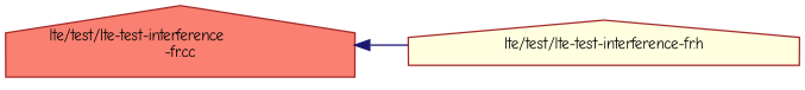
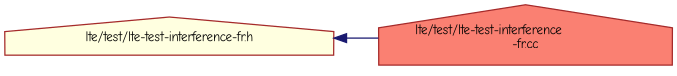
  digraph {
    rankdir=LR
    fontname="Comic Neue"
    node [color=brown fontname="Comic Neue" fontsize=10 shape=house style=filled]
    n1 [fillcolor=lightyellow fontcolor=black height=0.2 label="lte/test/lte-test-interference-fr.h" width=0.4]
    n2 [fillcolor=salmon height=0.2 label="lte/test/lte-test-interference\l-fr.cc" width=0.4]
-   n2 -> n1 [color=midnightblue dir=back fontname="Comic Neue" fontsize=10 labelfontname=Helvetica labelfontsize=10 style=solid]
+   n1 -> n2 [color=midnightblue dir=back fontname="Comic Neue" fontsize=10 labelfontname=Helvetica labelfontsize=10 style=solid]
  }
